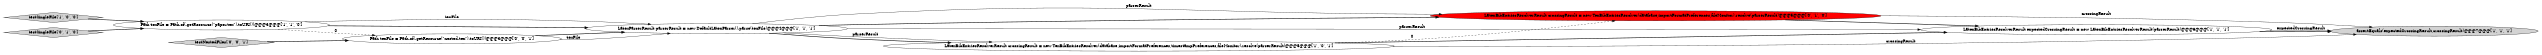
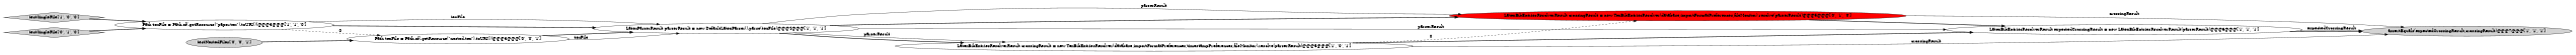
  digraph {
    rankdir=LR
    node [fillcolor=white shape=ellipse style=filled]
    edge [style=bold]
    n1 [label="LatexParserResult parserResult = new DefaultLatexParser().parse(texFile)@@@4@@@['1', '1', '1']"]
    n2 [label="LatexBibEntriesResolverResult crossingResult = new TexBibEntriesResolver(database,importFormatPreferences,timestampPreferences,fileMonitor).resolve(parserResult)@@@5@@@['1', '0', '1']"]
    n3 [fillcolor=red label="LatexBibEntriesResolverResult crossingResult = new TexBibEntriesResolver(database,importFormatPreferences,fileMonitor).resolve(parserResult)@@@5@@@['0', '1', '0']"]
    n4 [label="LatexBibEntriesResolverResult expectedCrossingResult = new LatexBibEntriesResolverResult(parserResult)@@@6@@@['1', '1', '1']"]
    n5 [label="Path texFile = Path.of(.getResource(\"paper.tex\").toURI())@@@3@@@['1', '1', '0']"]
    n6 [label="Path texFile = Path.of(.getResource(\"nested.tex\").toURI())@@@3@@@['0', '0', '1']"]
    n7 [fillcolor=lightgray label="assertEquals(expectedCrossingResult,crossingResult)@@@7@@@['1', '1', '1']"]
-   n8 [fillcolor=lightgray label="testNestedFiles['0', '0', '1']" shape=diamond]
+   n8 [fillcolor=lightgray label="testNestedFiles['0', '0', '1']"]
    n9 [fillcolor=lightgray label="testSingleFile['1', '0', '0']" shape=diamond]
    n10 [fillcolor=lightgray label="testSingleFile['0', '1', '0']" shape=diamond]
    n1 -> n2 [label=parserResult style=solid]
    n1 -> n2
    n1 -> n3 [label=parserResult style=solid]
    n1 -> n3
    n1 -> n4 [label=parserResult style=solid]
    n2 -> n3 [label=0 style=dashed]
    n2 -> n4
    n2 -> n7 [label=crossingResult style=solid]
    n3 -> n4
    n3 -> n7 [label=crossingResult style=solid]
    n4 -> n7
    n4 -> n7 [label=expectedCrossingResult style=solid]
    n5 -> n1 [label=texFile style=solid]
    n5 -> n1
    n5 -> n6 [label=0 style=dashed]
    n6 -> n1
    n6 -> n1 [label=texFile style=solid]
    n8 -> n6
    n9 -> n5
    n10 -> n5
  }
